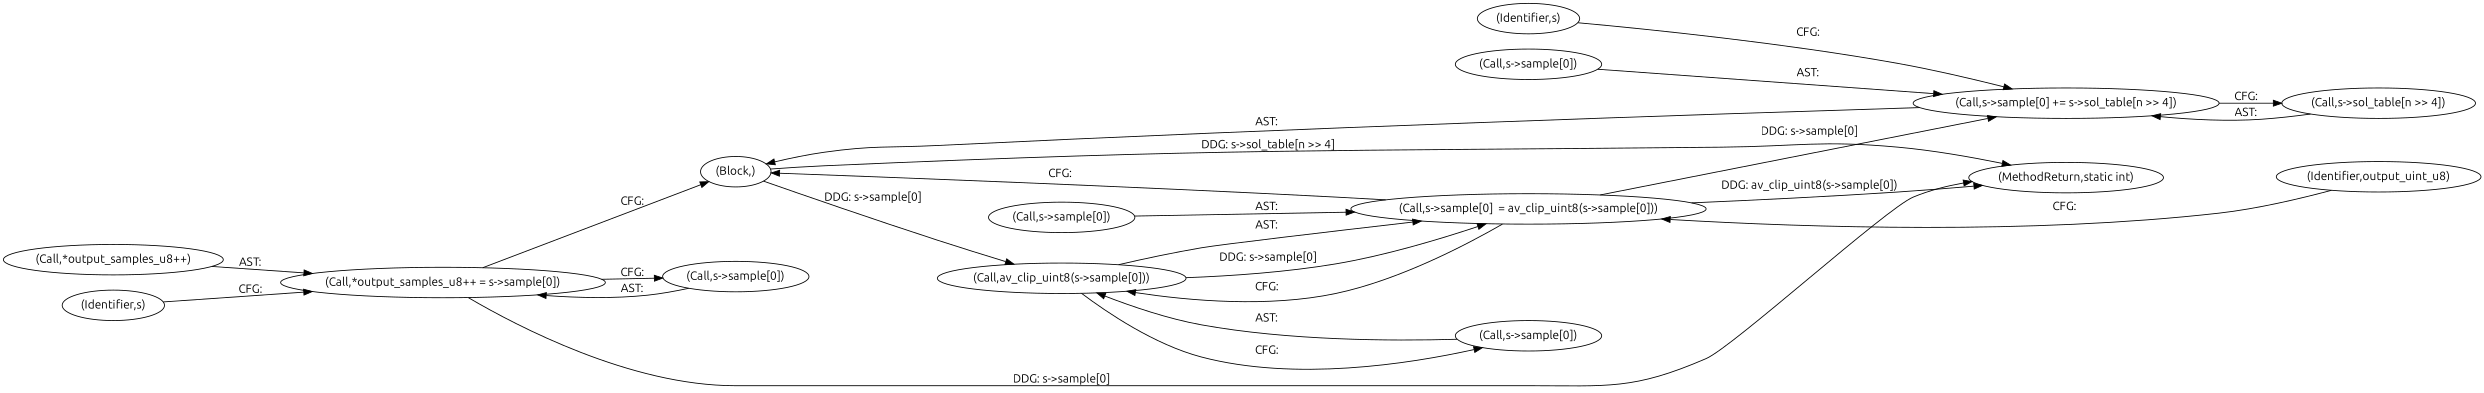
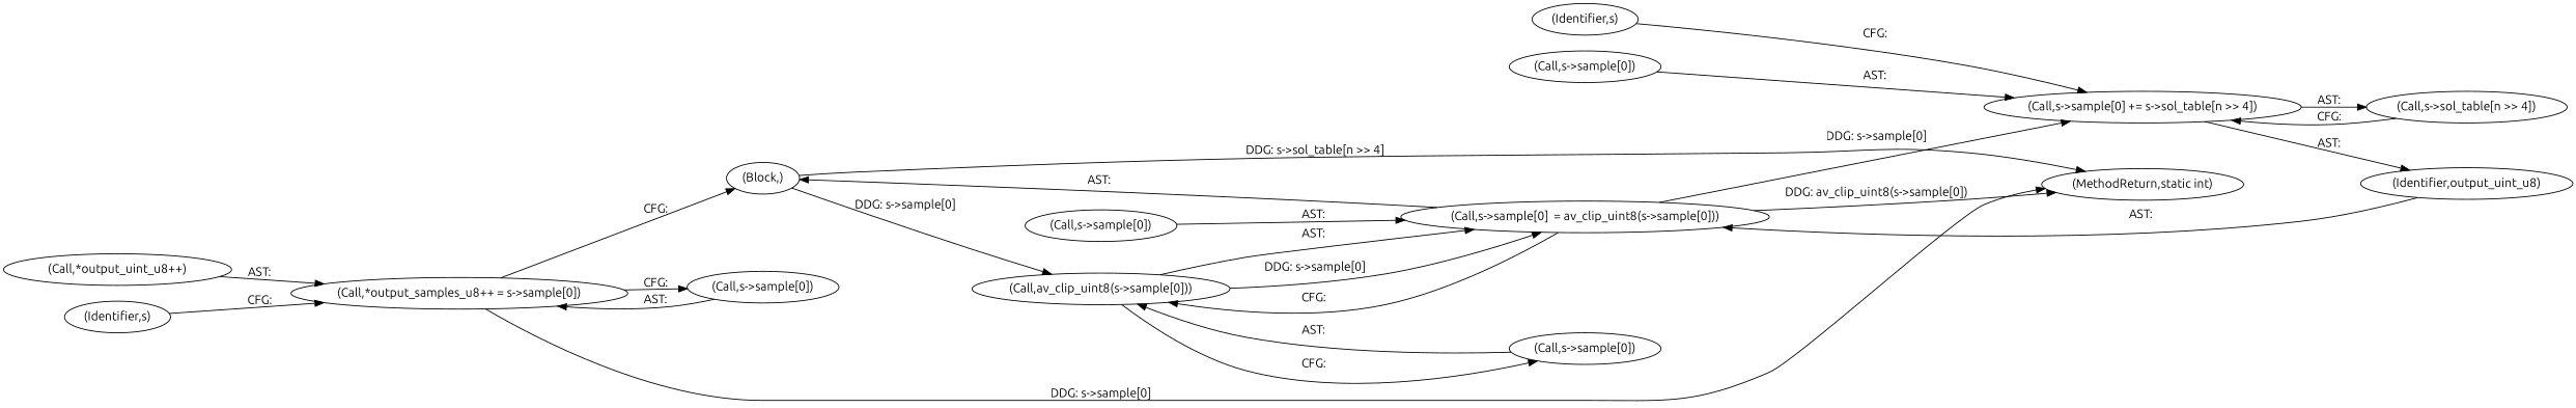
  digraph {
    fontname=Ubuntu
    rankdir=LR
    node [fontname=Ubuntu]
    edge [fontname=Ubuntu]
    n1 [label="(Call,*output_samples_u8++ = s->sample[0])"]
    n2 [label="(Block,)"]
    n3 [label="(Call,s->sample[0])"]
    n4 [label="(MethodReturn,static int)"]
    n5 [label="(Call,av_clip_uint8(s->sample[0]))"]
    n6 [label="(Call,s->sample[0]  = av_clip_uint8(s->sample[0]))"]
    n7 [label="(Call,s->sample[0] += s->sol_table[n >> 4])"]
    n8 [label="(Call,s->sample[0])"]
    n9 [label="(Call,s->sol_table[n >> 4])"]
    n10 [label="(Call,s->sample[0])"]
    n11 [label="(Identifier,s)"]
    n12 [label="(Identifier,output_uint_u8)"]
-   n13 [label="(Call,*output_samples_u8++)"]
+   n13 [label="(Call,*output_uint_u8++)"]
    n14 [label="(Identifier,s)"]
    n15 [label="(Call,s->sample[0])"]
    n1 -> n2 [label="CFG: "]
    n1 -> n3 [label="CFG: "]
    n1 -> n4 [label="DDG: s->sample[0]"]
    n2 -> n4 [label="DDG: s->sol_table[n >> 4]"]
    n2 -> n5 [label="DDG: s->sample[0]"]
    n3 -> n1 [label="AST: "]
    n5 -> n6 [label="AST: "]
    n5 -> n6 [label="DDG: s->sample[0]"]
    n5 -> n8 [label="CFG: "]
-   n6 -> n2 [label="CFG: "]
+   n6 -> n2 [label="AST: "]
    n6 -> n4 [label="DDG: av_clip_uint8(s->sample[0])"]
    n6 -> n5 [label="CFG: "]
    n6 -> n7 [label="DDG: s->sample[0]"]
-   n7 -> n2 [label="AST: "]
-   n7 -> n9 [label="CFG: "]
+   n7 -> n12 [label="AST: "]
+   n7 -> n9 [label="AST: "]
    n8 -> n5 [label="AST: "]
-   n9 -> n7 [label="AST: "]
+   n9 -> n7 [label="CFG: "]
    n10 -> n6 [label="AST: "]
    n11 -> n7 [label="CFG: "]
-   n12 -> n6 [label="CFG: "]
+   n12 -> n6 [label="AST: "]
    n13 -> n1 [label="AST: "]
    n14 -> n1 [label="CFG: "]
    n15 -> n7 [label="AST: "]
  }
